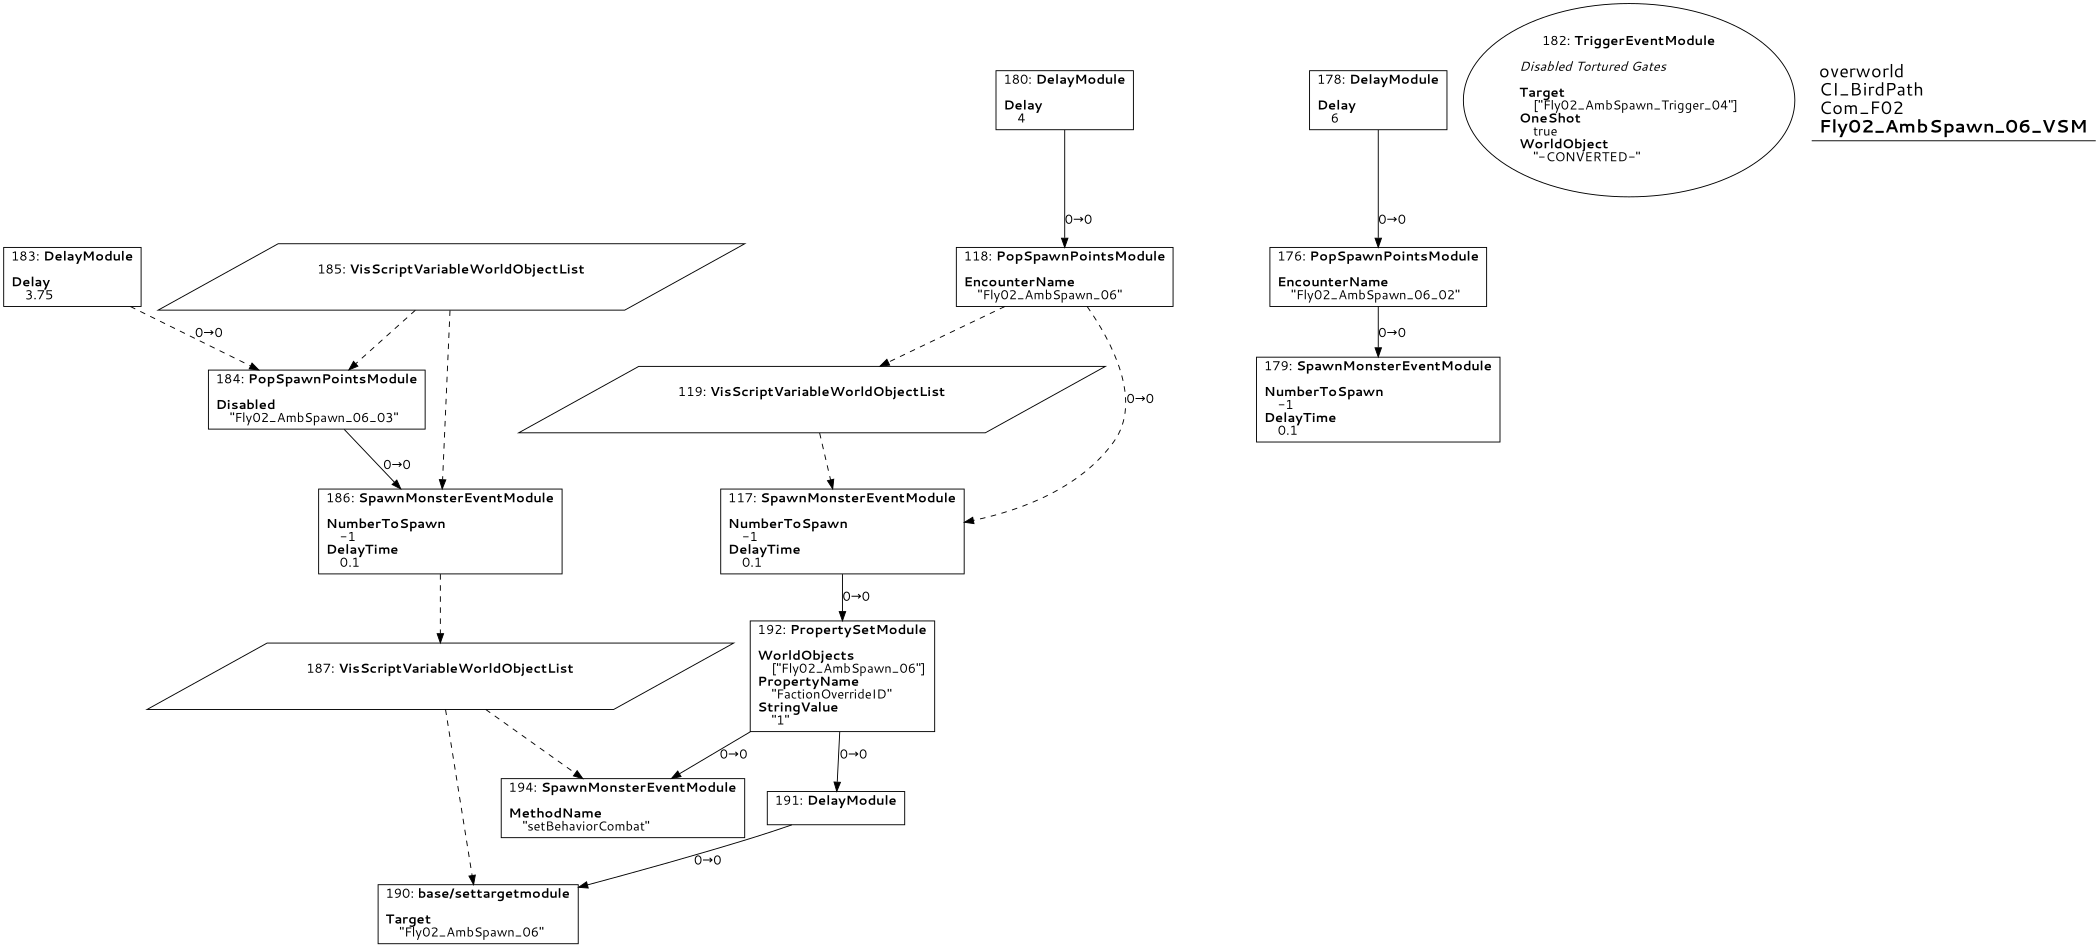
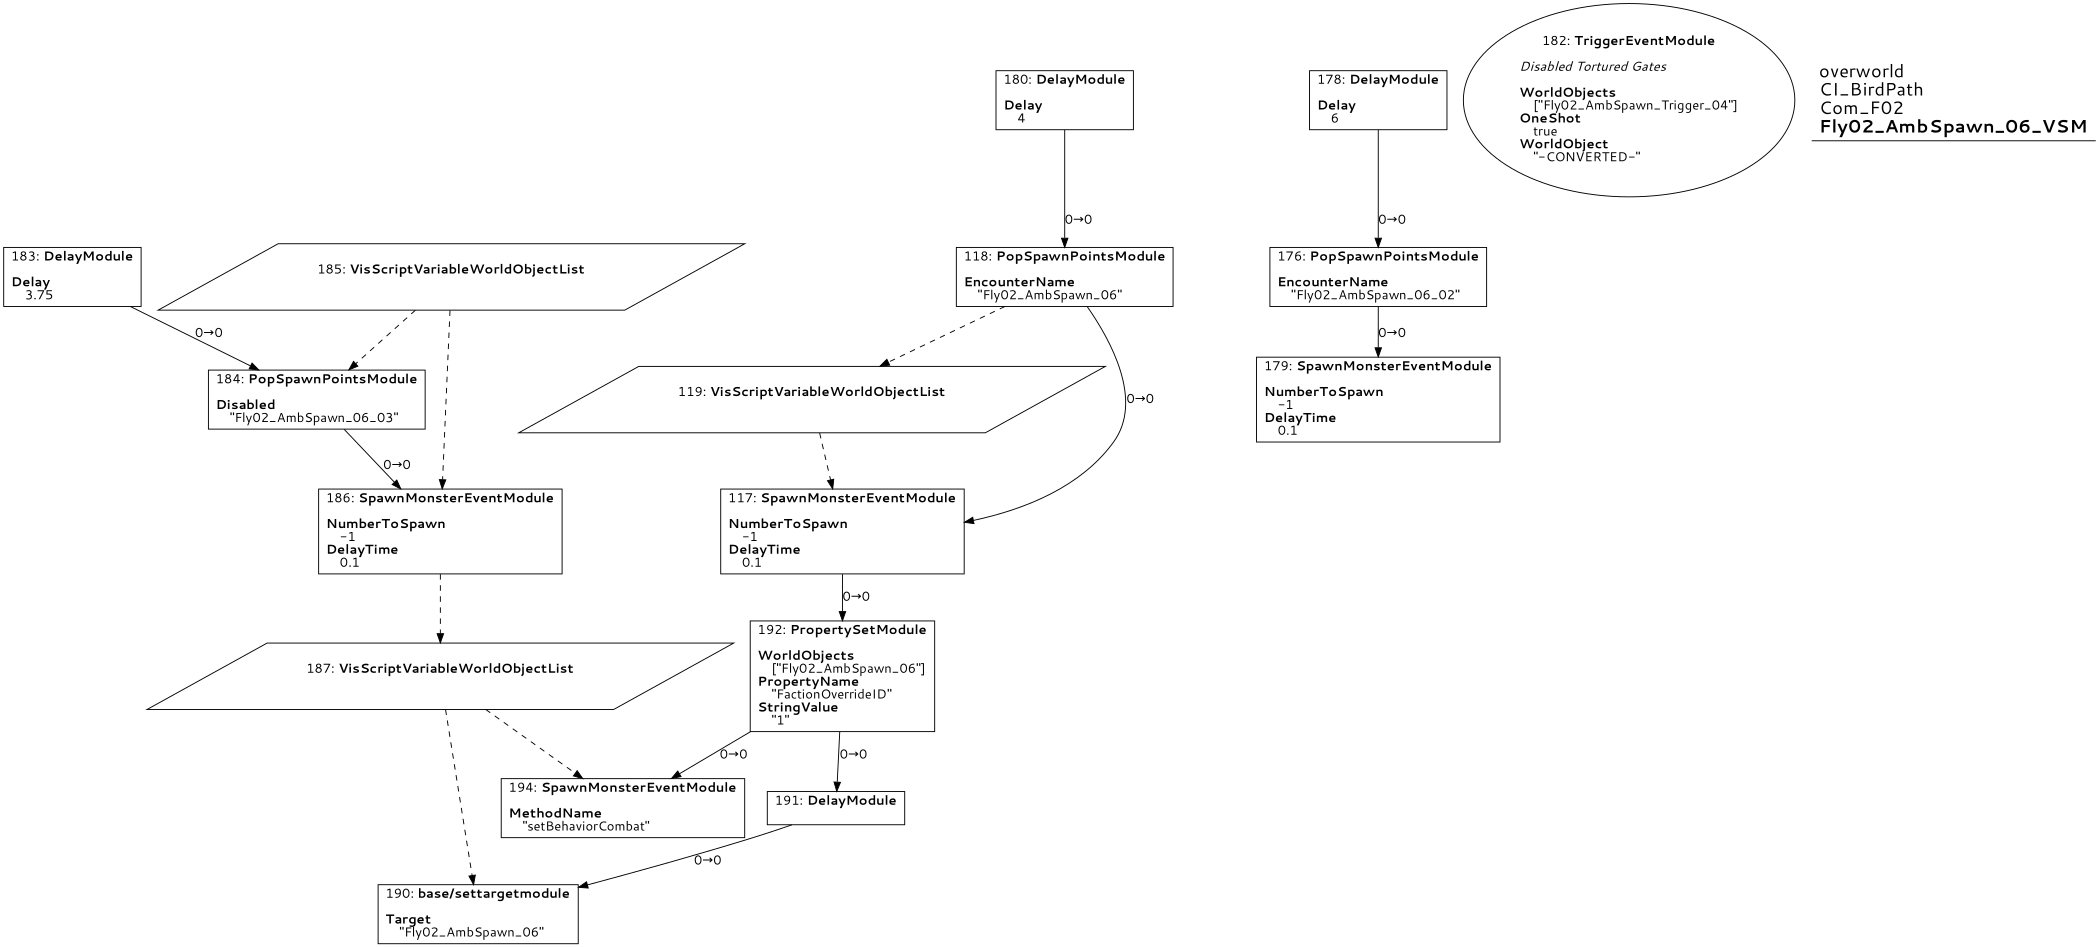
  digraph {
    fontname="Segoe UI"
    splines=spline
    node [fontname="Segoe UI" shape=box]
    edge [fontname="Segoe UI"]
    n1 [label=<117: <b>SpawnMonsterEventModule</b><br/><br/><b>NumberToSpawn</b><br align="left"/>    -1<br align="left"/><b>DelayTime</b><br align="left"/>    0.1<br align="left"/>>]
    n2 [label=<192: <b>PropertySetModule</b><br/><br/><b>WorldObjects</b><br align="left"/>    [&quot;Fly02_AmbSpawn_06&quot;]<br align="left"/><b>PropertyName</b><br align="left"/>    &quot;FactionOverrideID&quot;<br align="left"/><b>StringValue</b><br align="left"/>    &quot;1&quot;<br align="left"/>>]
    n3 [label=<191: <b>DelayModule</b><br/><br/>>]
    n4 [label=<194: <b>SpawnMonsterEventModule</b><br/><br/><b>MethodName</b><br align="left"/>    &quot;setBehaviorCombat&quot;<br align="left"/>>]
    n5 [label=<190: <b>base/settargetmodule</b><br/><br/><b>Target</b><br align="left"/>    &quot;Fly02_AmbSpawn_06&quot;<br align="left"/>>]
    n6 [label=<119: <b>VisScriptVariableWorldObjectList</b><br/><br/>> shape=parallelogram]
    n7 [label=<118: <b>PopSpawnPointsModule</b><br/><br/><b>EncounterName</b><br align="left"/>    &quot;Fly02_AmbSpawn_06&quot;<br align="left"/>>]
    n8 [label=<176: <b>PopSpawnPointsModule</b><br/><br/><b>EncounterName</b><br align="left"/>    &quot;Fly02_AmbSpawn_06_02&quot;<br align="left"/>>]
    n9 [label=<179: <b>SpawnMonsterEventModule</b><br/><br/><b>NumberToSpawn</b><br align="left"/>    -1<br align="left"/><b>DelayTime</b><br align="left"/>    0.1<br align="left"/>>]
    n10 [label=<178: <b>DelayModule</b><br/><br/><b>Delay</b><br align="left"/>    6<br align="left"/>>]
    n11 [label=<180: <b>DelayModule</b><br/><br/><b>Delay</b><br align="left"/>    4<br align="left"/>>]
-   n12 [label=<182: <b>TriggerEventModule</b><br/><br/><i>Disabled Tortured Gates<br align="left"/></i><br align="left"/><b>Target</b><br align="left"/>    [&quot;Fly02_AmbSpawn_Trigger_04&quot;]<br align="left"/><b>OneShot</b><br align="left"/>    true<br align="left"/><b>WorldObject</b><br align="left"/>    &quot;-CONVERTED-&quot;<br align="left"/>> shape=oval]
+   n12 [label=<182: <b>TriggerEventModule</b><br/><br/><i>Disabled Tortured Gates<br align="left"/></i><br align="left"/><b>WorldObjects</b><br align="left"/>    [&quot;Fly02_AmbSpawn_Trigger_04&quot;]<br align="left"/><b>OneShot</b><br align="left"/>    true<br align="left"/><b>WorldObject</b><br align="left"/>    &quot;-CONVERTED-&quot;<br align="left"/>> shape=oval]
    n13 [label=<183: <b>DelayModule</b><br/><br/><b>Delay</b><br align="left"/>    3.75<br align="left"/>>]
    n14 [label=<184: <b>PopSpawnPointsModule</b><br/><br/><b>Disabled</b><br align="left"/>    &quot;Fly02_AmbSpawn_06_03&quot;<br align="left"/>>]
    n15 [label=<186: <b>SpawnMonsterEventModule</b><br/><br/><b>NumberToSpawn</b><br align="left"/>    -1<br align="left"/><b>DelayTime</b><br align="left"/>    0.1<br align="left"/>>]
    n16 [label=<187: <b>VisScriptVariableWorldObjectList</b><br/><br/>> shape=parallelogram]
    n17 [label=<185: <b>VisScriptVariableWorldObjectList</b><br/><br/>> shape=parallelogram]
    n18 [label=<<font point-size="20">overworld<br align="left"/>CI_BirdPath<br align="left"/>Com_F02<br align="left"/><b>Fly02_AmbSpawn_06_VSM</b><br align="left"/></font>> shape=underline]
    n1 -> n2 [label="0→0"]
    n2 -> n3 [label="0→0"]
    n2 -> n4 [label="0→0"]
    n3 -> n5 [label="0→0"]
    n6 -> n1 [style=dashed]
-   n7 -> n1 [label="0→0" style=dashed]
+   n7 -> n1 [label="0→0"]
    n7 -> n6 [style=dashed]
    n8 -> n9 [label="0→0"]
    n10 -> n8 [label="0→0"]
    n11 -> n7 [label="0→0"]
-   n13 -> n14 [label="0→0" style=dashed]
+   n13 -> n14 [label="0→0"]
    n14 -> n15 [label="0→0"]
    n15 -> n16 [style=dashed]
    n16 -> n4 [style=dashed]
    n16 -> n5 [style=dashed]
    n17 -> n14 [style=dashed]
    n17 -> n15 [style=dashed]
  }
